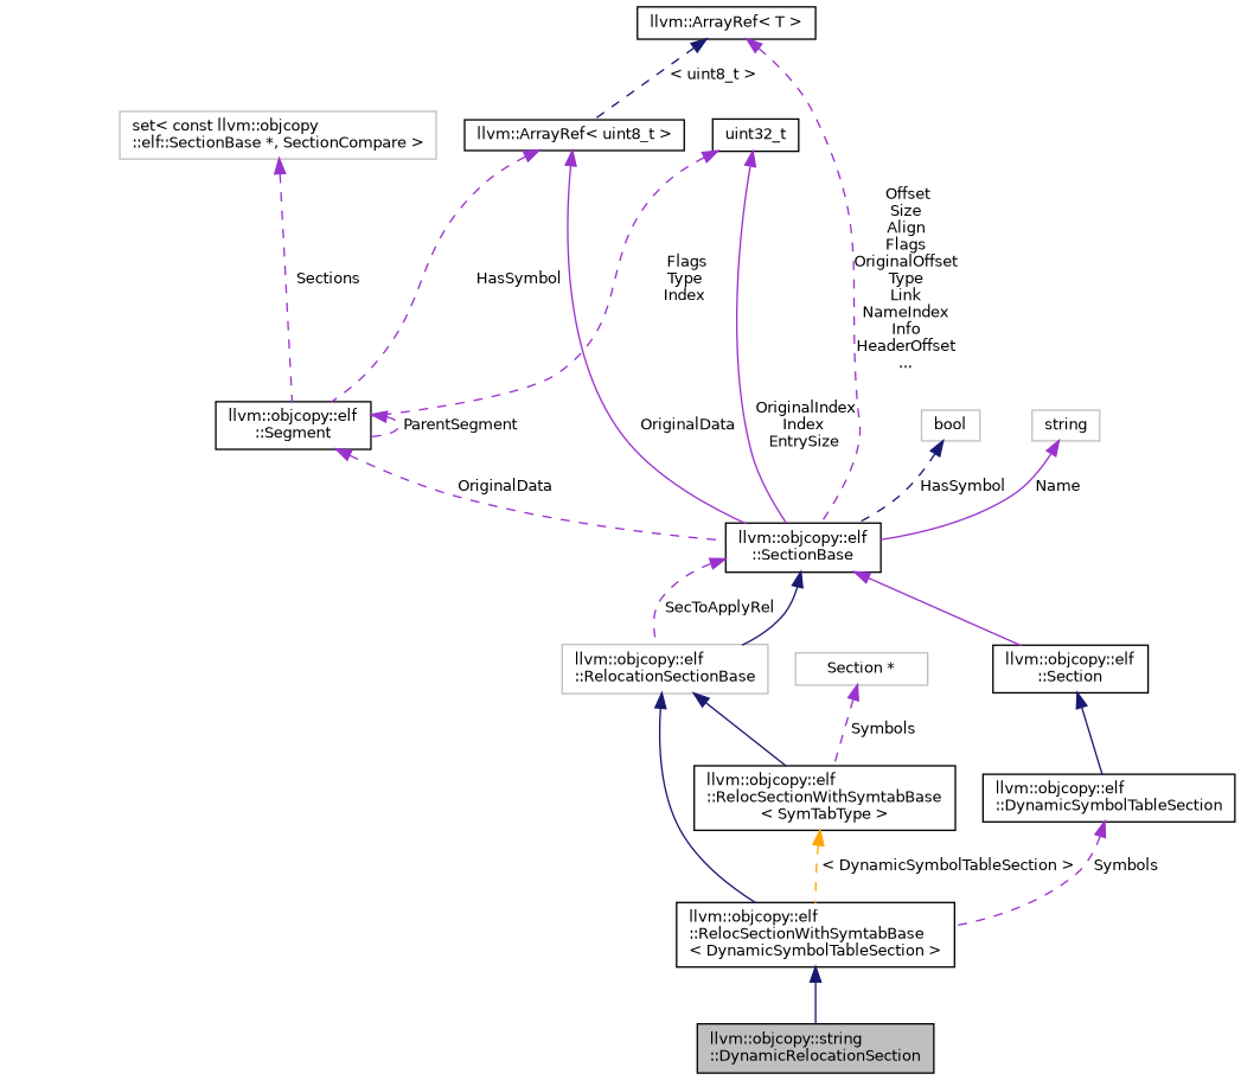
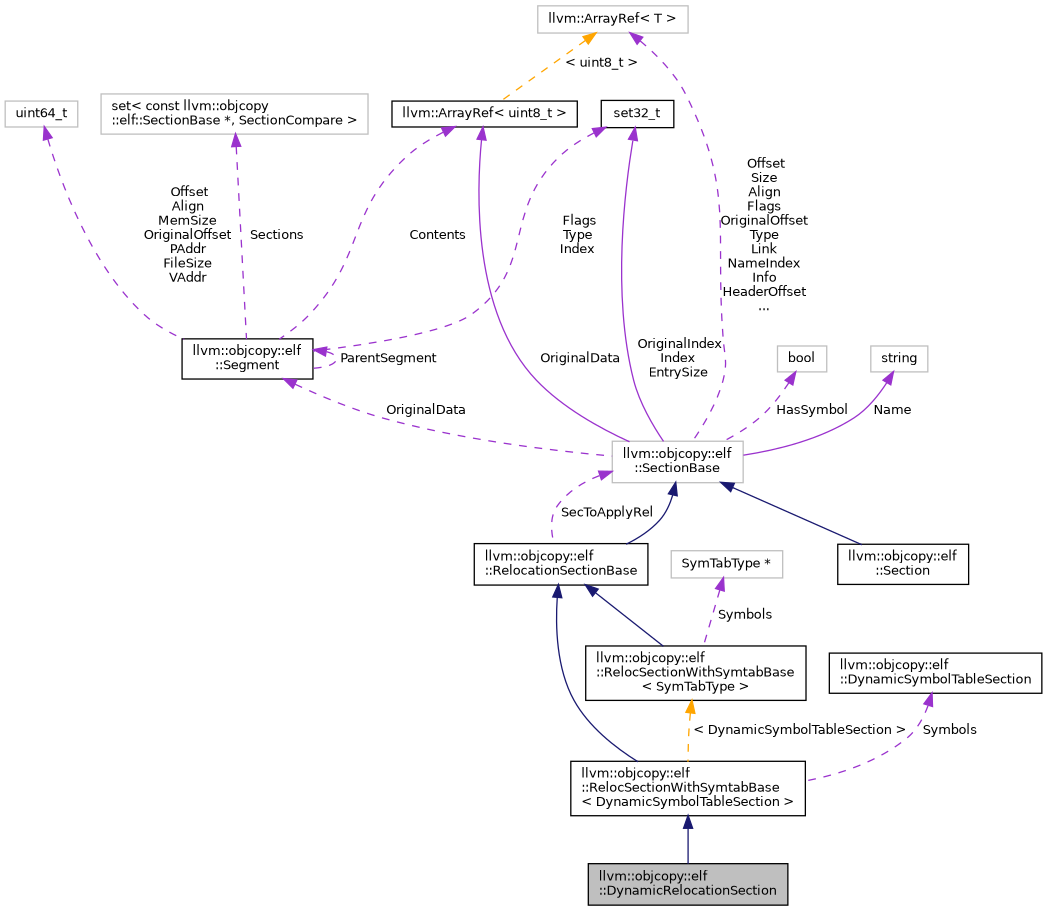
  digraph {
    rankdir=TB
    node [color=black fontname=Helvetica fontsize=10 shape=record]
    edge [color=darkorchid3 dir=back fontname=Helvetica fontsize=10 labelfontname=Helvetica labelfontsize=10 style=dashed]
-   n1 [fillcolor=grey75 fontcolor=black height=0.2 label="llvm::objcopy::string\l::DynamicRelocationSection" style=filled width=0.4]
+   n1 [fillcolor=grey75 fontcolor=black height=0.2 label="llvm::objcopy::elf\l::DynamicRelocationSection" style=filled width=0.4]
    n2 [height=0.2 label="llvm::objcopy::elf\l::RelocSectionWithSymtabBase\l\< DynamicSymbolTableSection \>" width=0.4]
-   n3 [color=grey75 height=0.2 label="llvm::objcopy::elf\l::RelocationSectionBase" width=0.4]
+   n3 [height=0.2 label="llvm::objcopy::elf\l::RelocationSectionBase" width=0.4]
    n4 [height=0.2 label="llvm::objcopy::elf\l::RelocSectionWithSymtabBase\l\< SymTabType \>" width=0.4]
-   n5 [height=0.2 label="llvm::objcopy::elf\l::SectionBase" width=0.4]
+   n5 [color=grey75 height=0.2 label="llvm::objcopy::elf\l::SectionBase" width=0.4]
    n6 [height=0.2 label="llvm::objcopy::elf\l::Section" width=0.4]
    n7 [height=0.2 label="llvm::objcopy::elf\l::DynamicSymbolTableSection" width=0.4]
+   n8 [color=grey75 height=0.2 label=uint64_t width=0.4]
    n9 [height=0.2 label="llvm::objcopy::elf\l::Segment" width=0.4]
    n10 [color=grey75 height=0.2 label="set\< const llvm::objcopy\l::elf::SectionBase *, SectionCompare \>" width=0.4]
-   n11 [height=0.2 label=uint32_t width=0.4]
+   n11 [height=0.2 label=set32_t width=0.4]
    n12 [height=0.2 label="llvm::ArrayRef\< uint8_t \>" width=0.4]
-   n13 [height=0.2 label="llvm::ArrayRef\< T \>" width=0.4]
+   n13 [color=grey75 height=0.2 label="llvm::ArrayRef\< T \>" width=0.4]
    n14 [color=grey75 height=0.2 label=bool width=0.4]
    n15 [color=grey75 height=0.2 label=string width=0.4]
-   n16 [color=grey75 height=0.2 label="Section *" width=0.4]
+   n16 [color=grey75 height=0.2 label="SymTabType *" width=0.4]
    n2 -> n1 [color=midnightblue style=solid]
    n3 -> n2 [color=midnightblue style=solid]
    n3 -> n4 [color=midnightblue style=solid]
    n4 -> n2 [color=orange label=" \< DynamicSymbolTableSection \>"]
    n5 -> n3 [color=midnightblue style=solid]
    n5 -> n3 [label=" SecToApplyRel"]
-   n5 -> n6 [style=solid]
-   n6 -> n7 [color=midnightblue style=solid]
+   n5 -> n6 [color=midnightblue style=solid]
    n7 -> n2 [label=" Symbols"]
+   n8 -> n9 [label=" Offset\nAlign\nMemSize\nOriginalOffset\nPAddr\nFileSize\nVAddr"]
    n9 -> n5 [label=" OriginalData"]
    n9 -> n9 [label=" ParentSegment"]
    n10 -> n9 [label=" Sections"]
    n11 -> n5 [label=" OriginalIndex\nIndex\nEntrySize" style=solid]
    n11 -> n9 [label=" Flags\nType\nIndex"]
    n12 -> n5 [label=" OriginalData" style=solid]
-   n12 -> n9 [label=" HasSymbol"]
+   n12 -> n9 [label=" Contents"]
    n13 -> n5 [label=" Offset\nSize\nAlign\nFlags\nOriginalOffset\nType\nLink\nNameIndex\nInfo\nHeaderOffset\n..."]
-   n13 -> n12 [color=midnightblue label=" \< uint8_t \>"]
-   n14 -> n5 [color=midnightblue label=" HasSymbol"]
+   n13 -> n12 [color=orange label=" \< uint8_t \>"]
+   n14 -> n5 [label=" HasSymbol"]
    n15 -> n5 [label=" Name" style=solid]
    n16 -> n4 [label=" Symbols"]
  }
